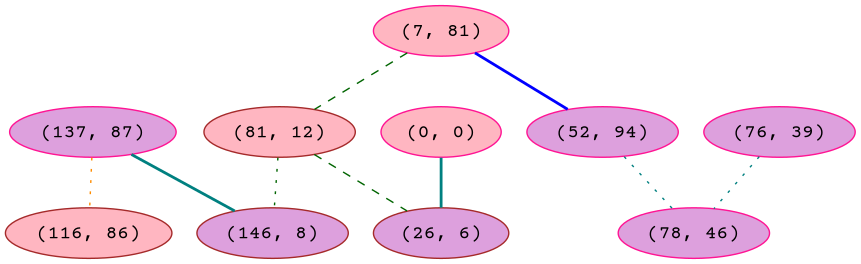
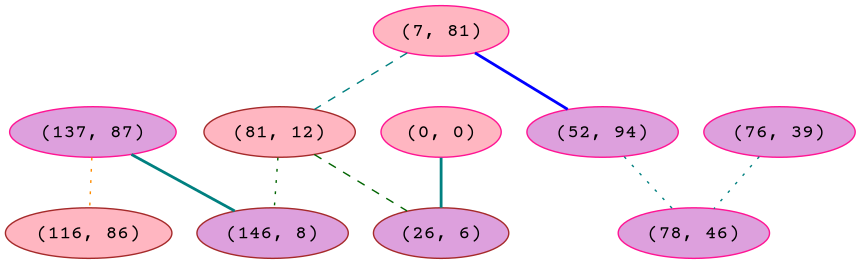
  graph {
    fontname="Courier Prime"
    node [color=deeppink fillcolor=plum fontname="Courier Prime" style=filled]
    edge [color=teal fontname="Courier Prime" style=dotted weight=1]
    n1 [label="(137, 87)"]
    "(116, 86)" [color=brown fillcolor=lightpink]
    "(146, 8)" [color=brown]
    "(76, 39)"
    "(78, 46)"
    "(7, 81)" [fillcolor=lightpink]
    "(52, 94)"
    "(81, 12)" [color=brown fillcolor=lightpink]
    "(26, 6)" [color=brown]
    "(0, 0)" [fillcolor=lightpink]
    n1 -- "(116, 86)" [color=darkorange]
    n1 -- "(146, 8)" [style=bold]
    "(76, 39)" -- "(78, 46)"
    "(7, 81)" -- "(52, 94)" [color=blue style=bold]
-   "(7, 81)" -- "(81, 12)" [color=darkgreen style=dashed]
+   "(7, 81)" -- "(81, 12)" [style=dashed]
    "(52, 94)" -- "(78, 46)"
    "(81, 12)" -- "(146, 8)" [color=darkgreen]
    "(81, 12)" -- "(26, 6)" [color=darkgreen style=dashed]
    "(0, 0)" -- "(26, 6)" [style=bold weight=4]
  }
